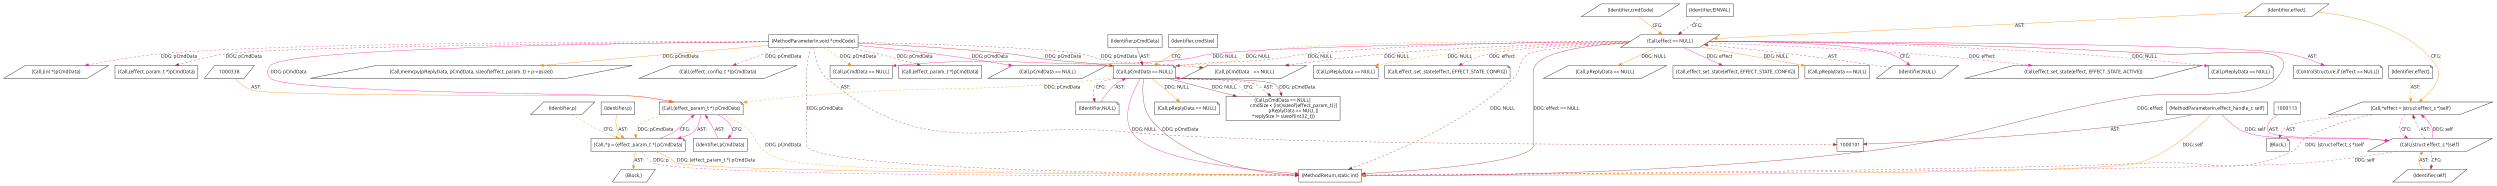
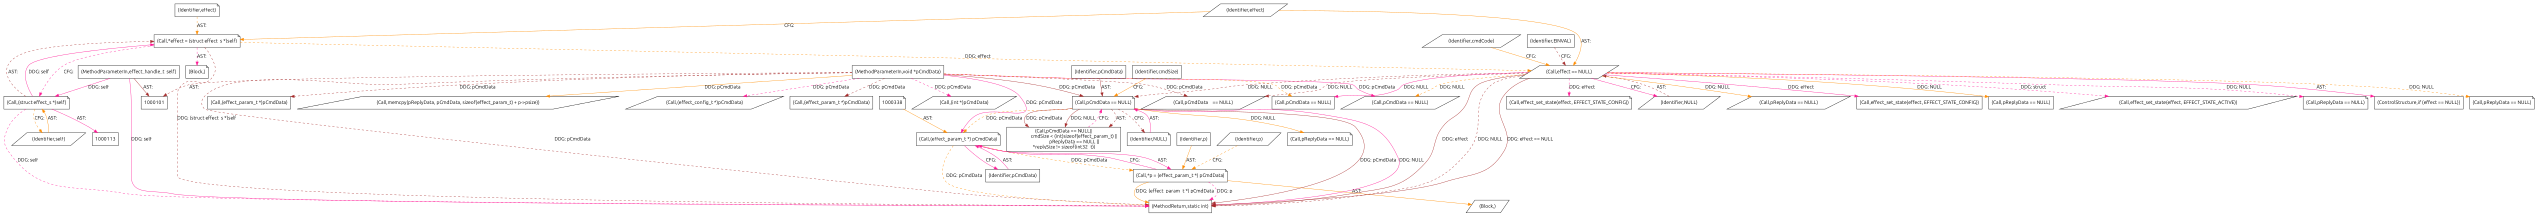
  digraph {
    fontname=Ubuntu
    node [fontname=Ubuntu shape=box]
    edge [color=deeppink fontname=Ubuntu style=solid]
    n1 [label="(Call,(effect_param_t *) pCmdData)" shape=note]
    n2 [label="(Call,*p = (effect_param_t *) pCmdData)" shape=note]
    n3 [label="(MethodReturn,static int)"]
    n4 [label="(Identifier,pCmdData)"]
    n5 [label="(Block,)" shape=parallelogram]
    n6 [label="(Call,pCmdData == NULL)" shape=note]
    n7 [label="(Identifier,NULL)" shape=note]
    n8 [label="(Call,pCmdData == NULL||\n                    cmdSize < (int)sizeof(effect_param_t) ||\n                    pReplyData == NULL ||\n *replySize != sizeof(int32_t))"]
    n9 [label="(Call,pReplyData == NULL)" shape=note]
-   n10 [label="(MethodParameterIn,void *cmdCode)"]
+   n10 [label="(MethodParameterIn,void *pCmdData)"]
    n11 [label="(Call,pCmdData == NULL)" shape=parallelogram]
    n12 [label="(Call,memcpy(pReplyData, pCmdData, sizeof(effect_param_t) + p->psize))" shape=parallelogram]
    n13 [label="(Call,(effect_config_t *)pCmdData)" shape=parallelogram]
    n14 [label="(Call,pCmdData    == NULL)" shape=parallelogram]
    n15 [label="(Call,pCmdData == NULL)"]
    n16 [label="(Call,(effect_param_t *)pCmdData)"]
    n17 [label="(Call,(int *)pCmdData)" shape=parallelogram]
    n18 [label="(Call,(effect_param_t *)pCmdData)"]
    1000101
    n20 [label="(Call,effect == NULL)" shape=parallelogram]
    n21 [label="(Call,effect_set_state(effect, EFFECT_STATE_CONFIG))" shape=note]
    n22 [label="(Identifier,NULL)" shape=parallelogram]
    n23 [label="(Call,pReplyData == NULL)" shape=parallelogram]
    n24 [label="(Call,effect_set_state(effect, EFFECT_STATE_CONFIG))"]
    n25 [label="(Call,pReplyData == NULL)"]
    n26 [label="(Call,effect_set_state(effect, EFFECT_STATE_ACTIVE))" shape=parallelogram]
    n27 [label="(Call,pReplyData == NULL)" shape=note]
-   n28 [label="(ControlStructure,if (effect == NULL))" shape=note]
+   n28 [label="(ControlStructure,if (effect == NULL))"]
    n29 [label="(Call,pReplyData == NULL)" shape=note]
-   n30 [label="(Call,*effect = (struct effect_s *)self)" shape=parallelogram]
-   n31 [label="(Call,(struct effect_s *)self)" shape=parallelogram]
+   n30 [label="(Call,*effect = (struct effect_s *)self)" shape=note]
+   n31 [label="(Call,(struct effect_s *)self)" shape=note]
    n32 [label="(Block,)" shape=note]
    n33 [label="(Identifier,self)" shape=parallelogram]
    n34 [label="(MethodParameterIn,effect_handle_t  self)"]
    n35 [label="(Identifier,p)" shape=parallelogram]
    n36 [label="(Identifier,p)"]
    n37 [label="(Identifier,cmdSize)"]
    n38 [label="(Identifier,cmdCode)" shape=parallelogram]
    n39 [label="(Identifier,pCmdData)"]
    n40 [label="(Identifier,effect)" shape=parallelogram]
    n41 [label="(Identifier,EINVAL)"]
    n42 [label="(Identifier,effect)" shape=note]
-   1000338 [shape=parallelogram]
+   1000338 [shape=note]
    1000113
    n1 -> n2 [label="AST: "]
    n1 -> n2 [color=darkorange label="DDG: pCmdData" style=dashed]
    n1 -> n3 [color=darkorange label="DDG: pCmdData" style=dashed]
    n1 -> n4 [label="CFG: "]
    n2 -> n1 [label="CFG: "]
    n2 -> n3 [label="DDG: p" style=dashed]
    n2 -> n3 [color=darkorange label="DDG: (effect_param_t *) pCmdData"]
    n2 -> n5 [color=darkorange label="AST: "]
    n4 -> n1 [label="AST: "]
    n6 -> n1 [color=darkorange label="DDG: pCmdData" style=dashed]
    n6 -> n3 [color=brown label="DDG: pCmdData"]
    n6 -> n3 [label="DDG: NULL"]
    n6 -> n7 [color=brown label="CFG: " style=dashed]
    n6 -> n8 [color=brown label="AST: " style=dashed]
    n6 -> n8 [color=brown label="DDG: pCmdData"]
    n6 -> n8 [color=brown label="DDG: NULL"]
    n6 -> n9 [color=darkorange label="DDG: NULL"]
    n7 -> n6 [label="AST: "]
    n8 -> n6 [label="CFG: " style=dashed]
    n10 -> n1 [label="DDG: pCmdData"]
    n10 -> n3 [color=brown label="DDG: pCmdData" style=dashed]
    n10 -> n6 [color=brown label="DDG: pCmdData"]
    n10 -> n11 [label="DDG: pCmdData"]
    n10 -> n12 [color=darkorange label="DDG: pCmdData"]
    n10 -> n13 [label="DDG: pCmdData" style=dashed]
    n10 -> n14 [color=brown label="DDG: pCmdData" style=dashed]
    n10 -> n15 [color=darkorange label="DDG: pCmdData" style=dashed]
    n10 -> n16 [color=brown label="DDG: pCmdData" style=dashed]
    n10 -> n17 [label="DDG: pCmdData" style=dashed]
    n10 -> n18 [color=brown label="DDG: pCmdData" style=dashed]
    n10 -> 1000101 [color=brown label="AST: " style=dashed]
    n20 -> n3 [color=brown label="DDG: effect"]
    n20 -> n3 [color=brown label="DDG: NULL" style=dashed]
    n20 -> n3 [color=brown label="DDG: effect == NULL"]
    n20 -> n6 [color=brown label="DDG: NULL" style=dashed]
    n20 -> n11 [color=darkorange label="DDG: NULL" style=dashed]
    n20 -> n14 [color=brown label="DDG: NULL" style=dashed]
    n20 -> n15 [label="DDG: NULL"]
    n20 -> n21 [label="DDG: effect" style=dashed]
    n20 -> n22 [label="CFG: "]
    n20 -> n23 [color=darkorange label="DDG: NULL"]
    n20 -> n24 [label="DDG: effect"]
    n20 -> n25 [color=darkorange label="DDG: NULL"]
-   n20 -> n26 [label="DDG: effect" style=dashed]
+   n20 -> n26 [label="DDG: struct" style=dashed]
    n20 -> n27 [label="DDG: NULL" style=dashed]
    n20 -> n28 [label="AST: "]
    n20 -> n29 [color=darkorange label="DDG: NULL" style=dashed]
    n22 -> n20 [color=brown label="AST: " style=dashed]
    n30 -> n3 [color=brown label="DDG: (struct effect_s *)self" style=dashed]
+   n30 -> n20 [color=darkorange label="DDG: effect" style=dashed]
    n30 -> n31 [label="CFG: " style=dashed]
    n30 -> n32 [label="AST: " style=dashed]
    n31 -> n3 [label="DDG: self" style=dashed]
    n31 -> n30 [color=brown label="AST: " style=dashed]
    n31 -> n30 [label="DDG: self"]
-   n31 -> n33 [color=brown label="CFG: " style=dashed]
+   n31 -> n33 [color=darkorange label="CFG: " style=dashed]
    n33 -> n31 [color=darkorange label="AST: "]
-   n34 -> n3 [color=darkorange label="DDG: self"]
+   n34 -> n3 [label="DDG: self"]
    n34 -> 1000101 [color=brown label="AST: "]
    n34 -> n31 [label="DDG: self"]
    n35 -> n2 [color=darkorange label="CFG: " style=dashed]
    n36 -> n2 [color=darkorange label="AST: "]
    n37 -> n6 [color=darkorange label="CFG: "]
    n38 -> n20 [color=darkorange label="CFG: "]
    n39 -> n6 [color=brown label="AST: "]
    n40 -> n20 [color=darkorange label="AST: "]
    n40 -> n30 [color=darkorange label="CFG: "]
    n41 -> n20 [color=brown label="CFG: " style=dashed]
    n42 -> n30 [color=darkorange label="AST: " style=dashed]
    1000338 -> n1 [color=darkorange label="AST: "]
-   1000113 -> n31 [label="AST: "]
+   n31 -> 1000113 [label="AST: "]
  }
